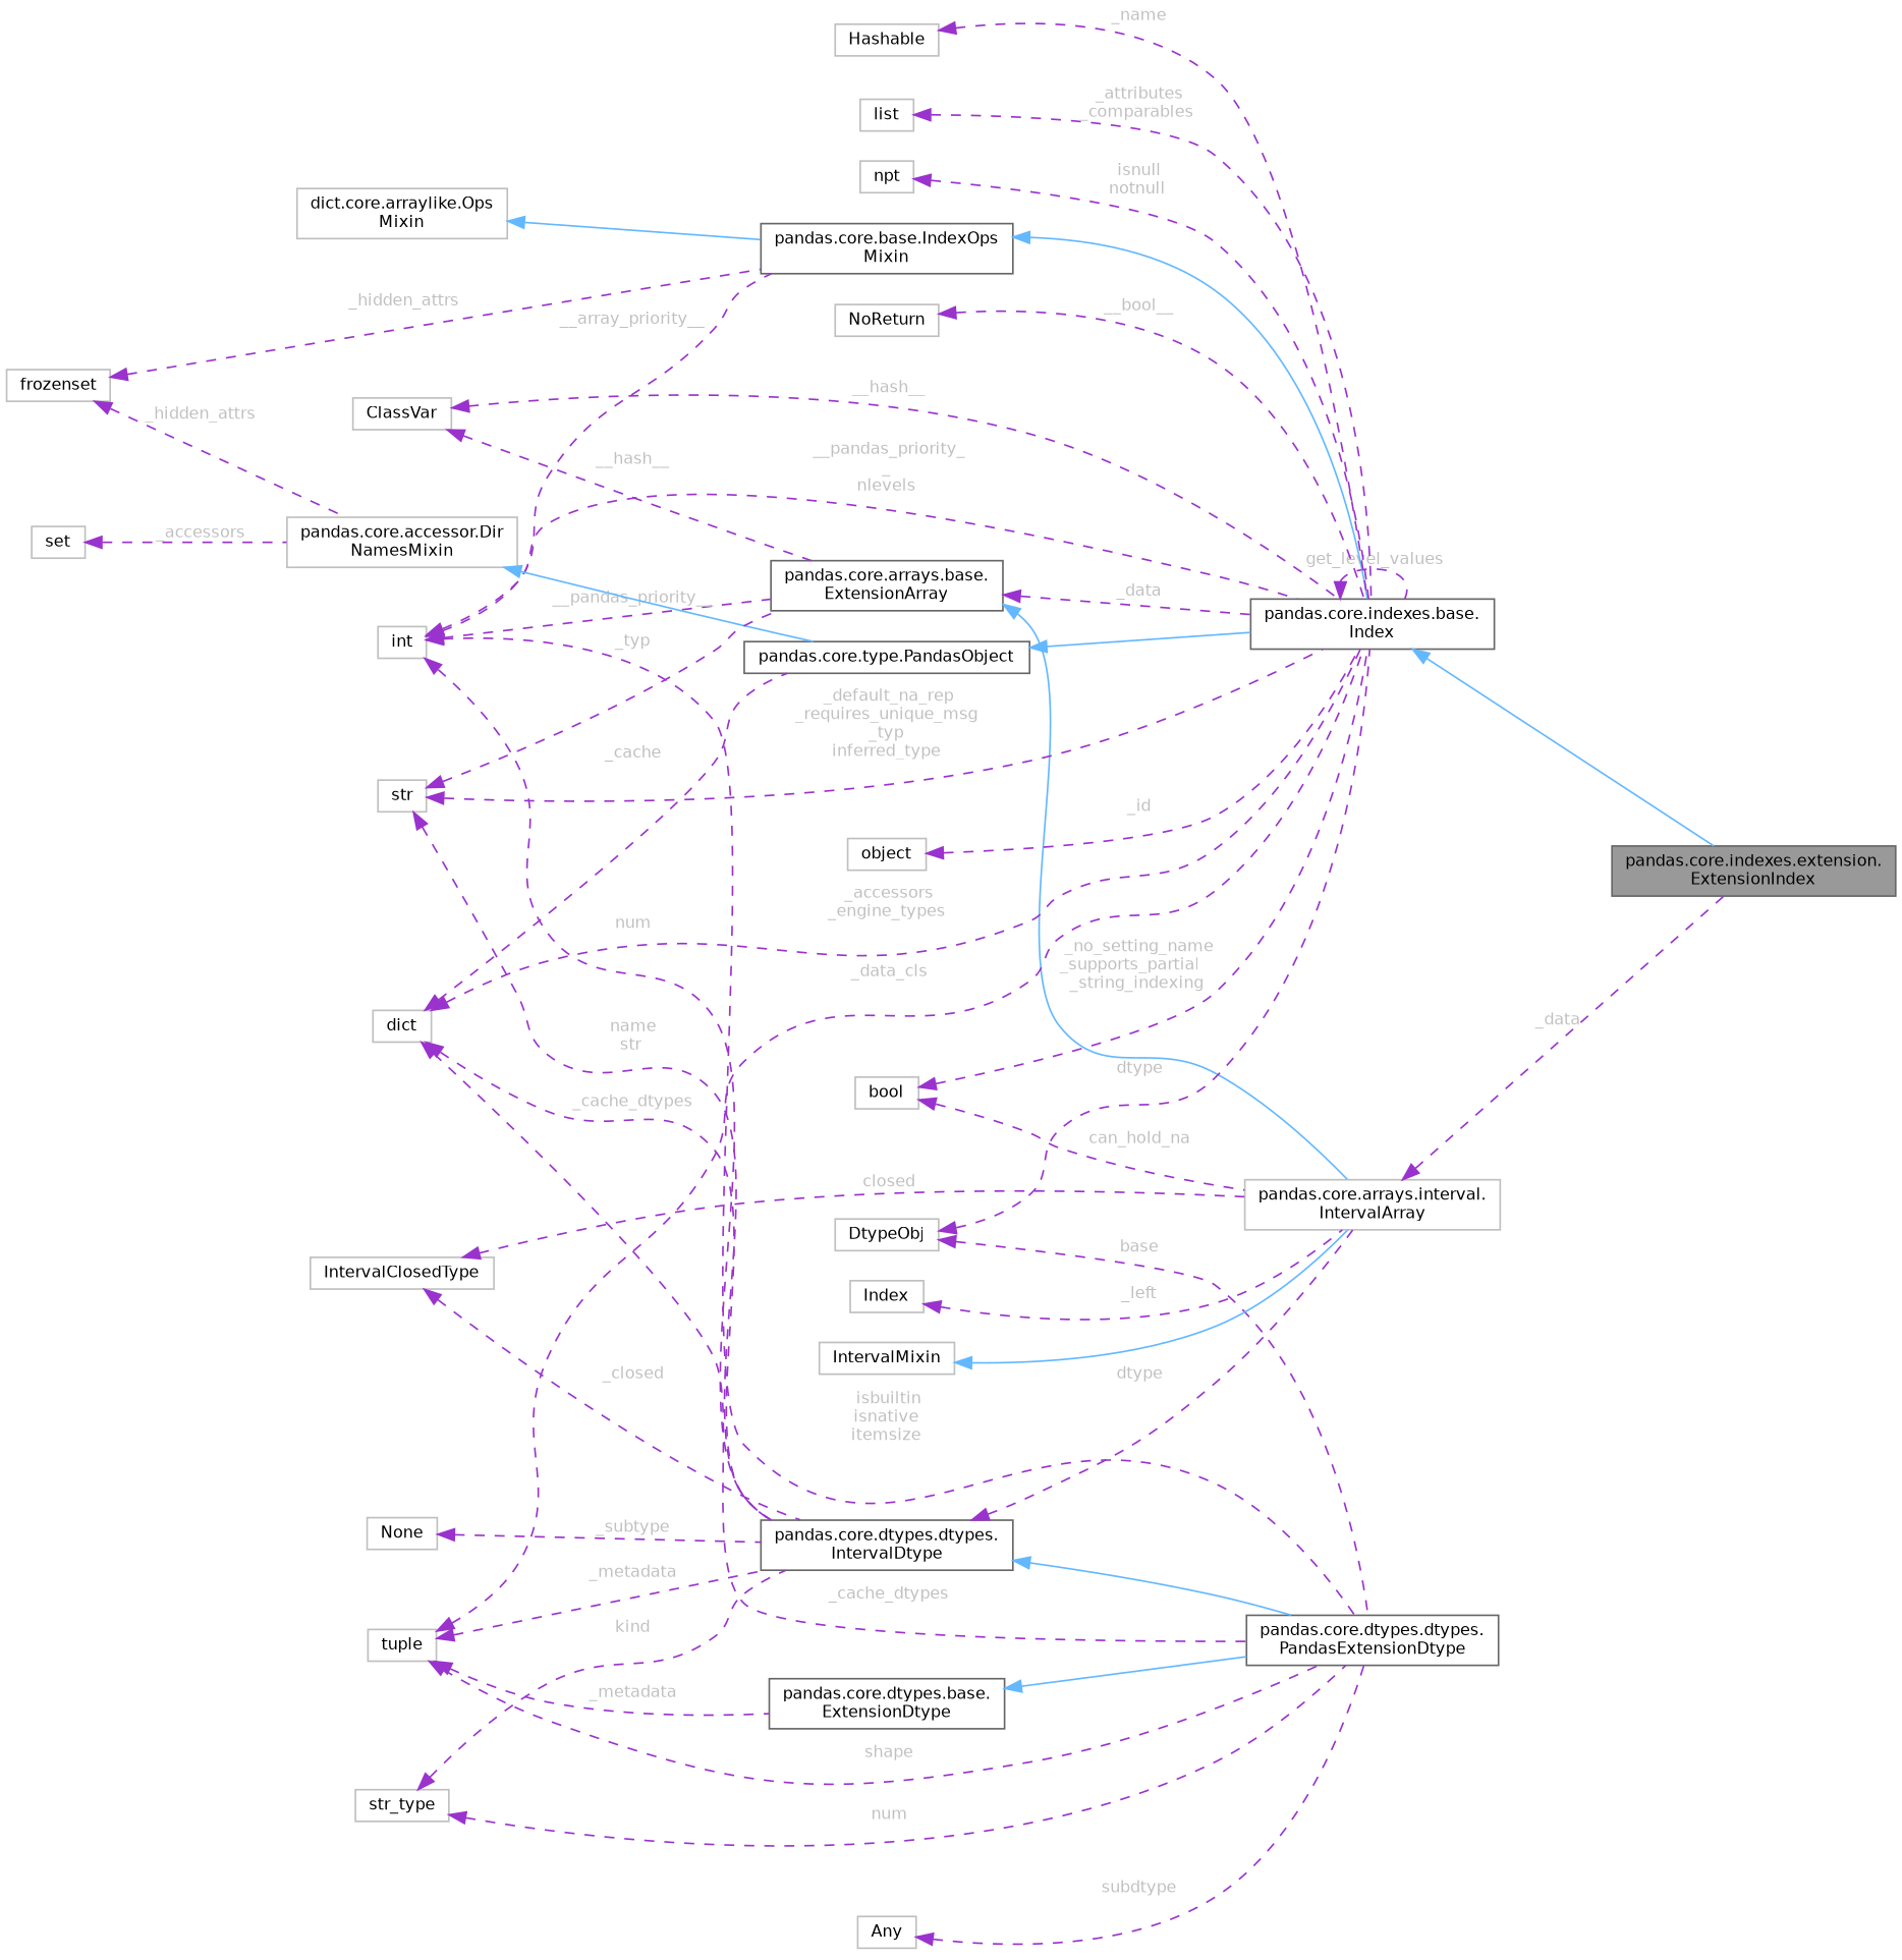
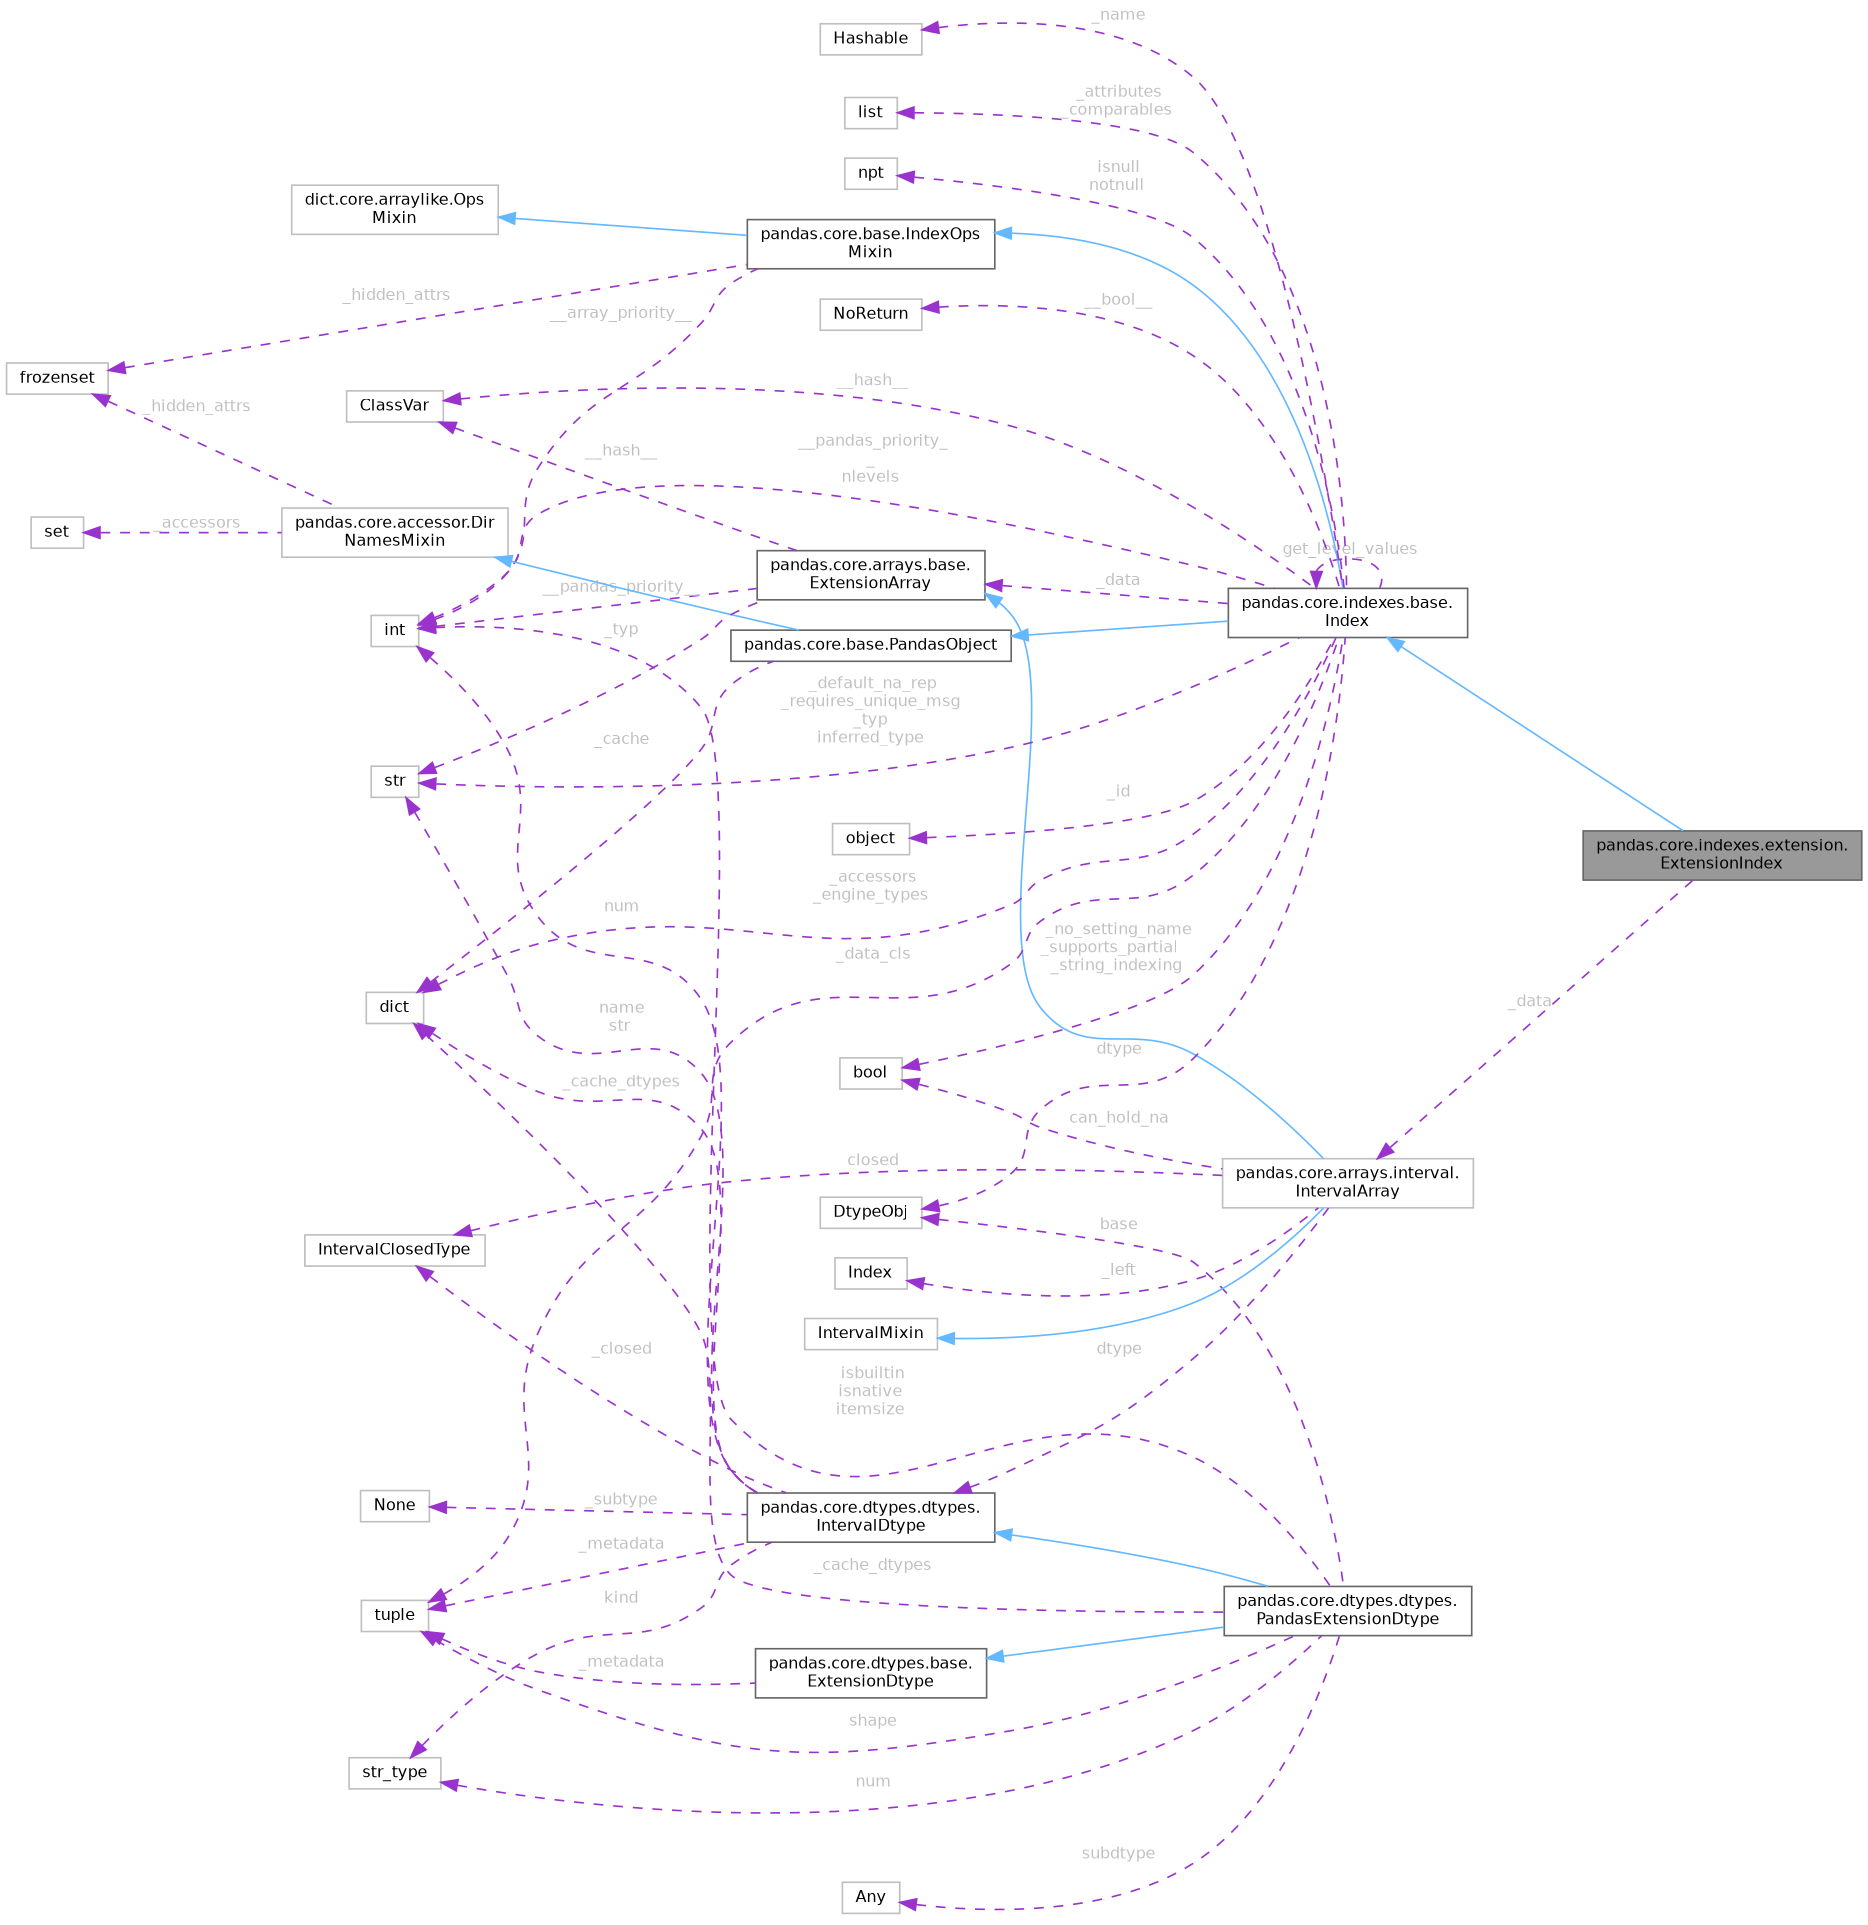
  digraph {
    rankdir=LR
    node [color=grey75 fillcolor=white fontname=Helvetica fontsize=10 shape=box style=filled]
    edge [color=darkorchid3 dir=back fontname=Helvetica fontsize=10 labelfontname=Helvetica labelfontsize=10 style=dashed fontcolor=grey]
    n1 [color=gray40 fillcolor=grey60 fontcolor=black height=0.2 label="pandas.core.indexes.extension.\lExtensionIndex" width=0.4]
    n2 [color=gray40 height=0.2 label="pandas.core.indexes.base.\lIndex" width=0.4]
    n3 [color=gray40 height=0.2 label="pandas.core.base.IndexOps\lMixin" width=0.4]
    n4 [height=0.2 label="dict.core.arraylike.Ops\lMixin" width=0.4]
    n5 [height=0.2 label=int width=0.4]
    n6 [color=gray40 height=0.2 label="pandas.core.arrays.base.\lExtensionArray" width=0.4]
    n7 [color=gray40 height=0.2 label="pandas.core.dtypes.dtypes.\lIntervalDtype" width=0.4]
    n8 [color=gray40 height=0.2 label="pandas.core.dtypes.dtypes.\lPandasExtensionDtype" width=0.4]
    n9 [height=0.2 label="pandas.core.arrays.interval.\lIntervalArray" width=0.4]
    n10 [height=0.2 label=frozenset width=0.4]
    n11 [height=0.2 label="pandas.core.accessor.Dir\lNamesMixin" width=0.4]
-   n12 [color=gray40 height=0.2 label="pandas.core.type.PandasObject" width=0.4]
+   n12 [color=gray40 height=0.2 label="pandas.core.base.PandasObject" width=0.4]
    n13 [height=0.2 label=set width=0.4]
    n14 [height=0.2 label=dict width=0.4]
    n15 [height=0.2 label=str width=0.4]
    n16 [height=0.2 label=ClassVar width=0.4]
    n17 [height=0.2 label=tuple width=0.4]
    n18 [color=gray40 height=0.2 label="pandas.core.dtypes.base.\lExtensionDtype" width=0.4]
    n19 [height=0.2 label=object width=0.4]
    n20 [height=0.2 label=Hashable width=0.4]
    n21 [height=0.2 label=bool width=0.4]
    n22 [height=0.2 label=list width=0.4]
    n23 [height=0.2 label=npt width=0.4]
    n24 [height=0.2 label=NoReturn width=0.4]
    n25 [height=0.2 label=DtypeObj width=0.4]
    n26 [height=0.2 label=IntervalMixin width=0.4]
    n27 [height=0.2 label=Index width=0.4]
    n28 [height=0.2 label=IntervalClosedType width=0.4]
    n29 [height=0.2 label=Any width=0.4]
    n30 [height=0.2 label=str_type width=0.4]
    n31 [height=0.2 label=None width=0.4]
    n2 -> n1 [color=steelblue1 style=solid fontcolor=""]
    n2 -> n2 [label=" get_level_values"]
    n3 -> n2 [color=steelblue1 style=solid fontcolor=""]
    n4 -> n3 [color=steelblue1 style=solid fontcolor=""]
    n5 -> n2 [label=" __pandas_priority_\l_\nnlevels"]
    n5 -> n3 [label=" __array_priority__"]
    n5 -> n6 [label=" __pandas_priority__"]
    n5 -> n7 [label=" num"]
    n5 -> n8 [label=" isbuiltin\nisnative\nitemsize"]
    n6 -> n2 [label=" _data"]
    n6 -> n9 [color=steelblue1 style=solid fontcolor=""]
    n7 -> n8 [color=steelblue1 style=solid fontcolor=""]
    n7 -> n9 [label=" dtype"]
    n9 -> n1 [label=" _data"]
    n10 -> n3 [label=" _hidden_attrs"]
    n10 -> n11 [label=" _hidden_attrs"]
    n11 -> n12 [color=steelblue1 style=solid fontcolor=""]
    n12 -> n2 [color=steelblue1 style=solid fontcolor=""]
    n13 -> n11 [label=" _accessors"]
    n14 -> n2 [label=" _accessors\n_engine_types"]
    n14 -> n7 [label=" _cache_dtypes"]
    n14 -> n8 [label=" _cache_dtypes"]
    n14 -> n12 [label=" _cache"]
    n15 -> n2 [label=" _default_na_rep\n_requires_unique_msg\n_typ\ninferred_type"]
    n15 -> n6 [label=" _typ"]
    n15 -> n7 [label=" name\nstr"]
    n16 -> n2 [label=" __hash__"]
    n16 -> n6 [label=" __hash__"]
    n17 -> n2 [label=" _data_cls"]
    n17 -> n7 [label=" _metadata"]
    n17 -> n8 [label=" shape"]
    n17 -> n18 [label=" _metadata"]
    n18 -> n8 [color=steelblue1 style=solid fontcolor=""]
    n19 -> n2 [label=" _id"]
    n20 -> n2 [label=" _name"]
    n21 -> n2 [label=" _no_setting_name\n_supports_partial\l_string_indexing"]
    n21 -> n9 [label=" can_hold_na"]
    n22 -> n2 [label=" _attributes\n_comparables"]
    n23 -> n2 [label=" isnull\nnotnull"]
    n24 -> n2 [label=" __bool__"]
    n25 -> n2 [label=" dtype"]
    n25 -> n8 [label=" base"]
    n26 -> n9 [color=steelblue1 style=solid fontcolor=""]
    n27 -> n9 [label=" _left"]
    n28 -> n7 [label=" _closed"]
    n28 -> n9 [label=" closed"]
    n29 -> n8 [label=" subdtype"]
    n30 -> n7 [label=" kind"]
    n30 -> n8 [label=" num"]
    n31 -> n7 [label=" _subtype"]
  }
